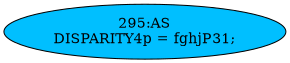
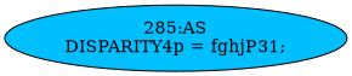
  strict digraph {
    rankdir=LR
-   n1 [ast="<pyverilog.vparser.ast.Assign object at 0x7f14ceede610>" def_var="['DISPARITY4p']" fillcolor=deepskyblue label="295:AS\nDISPARITY4p = fghjP31;" statements="[]" style=filled typ=Assign use_var="['fghjP31']"]
+   n1 [ast="<pyverilog.vparser.ast.Assign object at 0x7f14ceede610>" def_var="['DISPARITY4p']" fillcolor=deepskyblue label="285:AS\nDISPARITY4p = fghjP31;" statements="[]" style=filled typ=Assign use_var="['fghjP31']"]
  }
